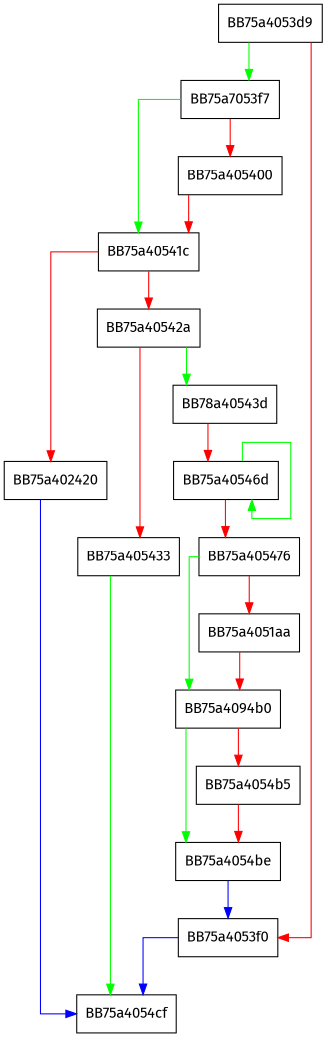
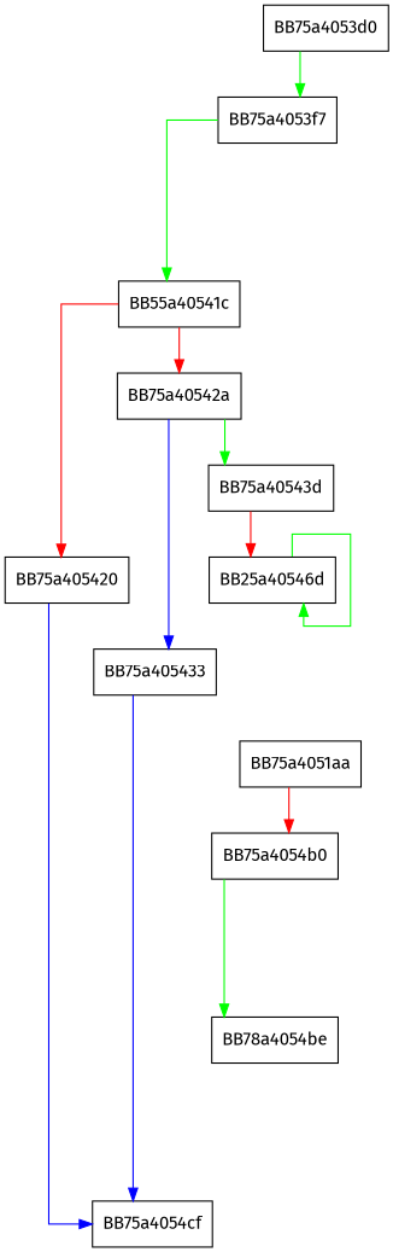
  digraph {
    fontname="Fira Sans"
    splines=ortho
    node [fontname="Fira Sans" shape=box]
    edge [color=red fontname="Fira Sans"]
-   BB75a4053d0 [label=BB75a4053d9]
-   BB75a4053f7 [label=BB75a7053f7]
-   BB75a4053f0
-   BB75a40541c
-   BB75a405400
+   BB75a4053d0
+   BB75a4053f7
+   BB75a40541c [label=BB55a40541c]
    BB75a4054cf
    BB75a40542a
-   BB75a405420 [label=BB75a402420]
-   BB75a40543d [label=BB78a40543d]
+   BB75a405420
+   BB75a40543d
    BB75a405433
-   BB75a40546d
-   BB75a405476
-   BB75a4054b0 [label=BB75a4094b0]
+   BB75a40546d [label=BB25a40546d]
+   BB75a4054b0
    n14 [label=BB75a4051aa]
-   BB75a4054be
-   BB75a4054b5
+   BB75a4054be [label=BB78a4054be]
    BB75a4053d0 -> BB75a4053f7 [color=green]
-   BB75a4053d0 -> BB75a4053f0
    BB75a4053f7 -> BB75a40541c [color=green]
-   BB75a4053f7 -> BB75a405400
-   BB75a4053f0 -> BB75a4054cf [color=blue]
    BB75a40541c -> BB75a40542a
    BB75a40541c -> BB75a405420
-   BB75a405400 -> BB75a40541c
    BB75a40542a -> BB75a40543d [color=green]
-   BB75a40542a -> BB75a405433
+   BB75a40542a -> BB75a405433 [color=blue]
    BB75a405420 -> BB75a4054cf [color=blue]
    BB75a40543d -> BB75a40546d
-   BB75a405433 -> BB75a4054cf [color=green]
+   BB75a405433 -> BB75a4054cf [color=blue]
    BB75a40546d -> BB75a40546d [color=green]
-   BB75a40546d -> BB75a405476
-   BB75a405476 -> BB75a4054b0 [color=green]
-   BB75a405476 -> n14
    BB75a4054b0 -> BB75a4054be [color=green]
-   BB75a4054b0 -> BB75a4054b5
    n14 -> BB75a4054b0
-   BB75a4054be -> BB75a4053f0 [color=blue]
-   BB75a4054b5 -> BB75a4054be
  }
